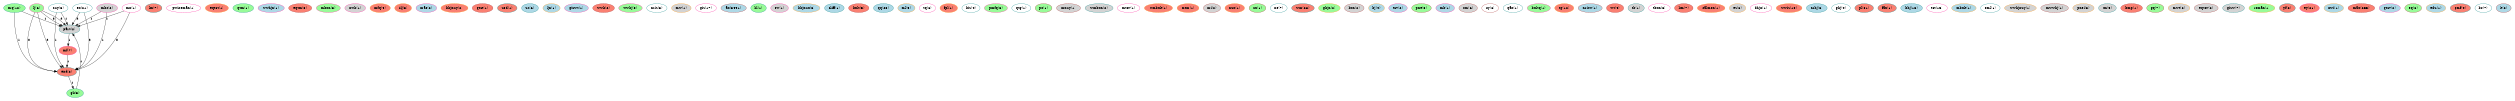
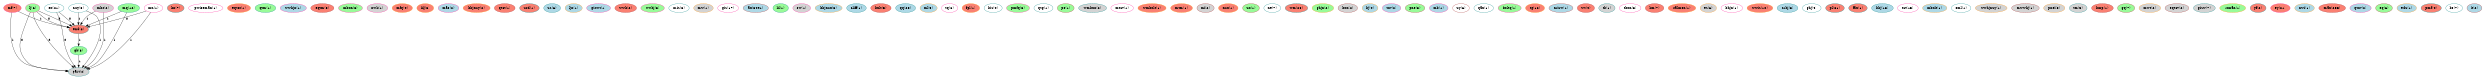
  digraph {
    node [color=teal fillcolor=salmon style=filled]
    n1 [color=deeppink fillcolor=palegreen label="lj(6)"]
    n2 [fillcolor=lightgrey label="part(2)"]
    n3 [label="end(2)"]
    n4 [fillcolor=palegreen label="gk(3)"]
    n5 [color=deeppink label="mf(7)"]
    n6 [label="kn(7)"]
    n7 [fillcolor=white label="ex(21)"]
    n8 [fillcolor=palegreen label="mq(12)"]
    n9 [color=deeppink fillcolor=white label="pwiseman(1)"]
    n10 [color=darkorange label="eqtct(1)"]
    n11 [fillcolor=palegreen label="qtm(1)"]
    n12 [color=deeppink fillcolor=lightblue label="wwhjn(1)"]
    n13 [color=brown label="eqtm(3)"]
    n14 [color=deeppink fillcolor=palegreen label="mbxn(3)"]
    n15 [fillcolor=white label="nuy(3)"]
    n16 [color=deeppink fillcolor=lightgrey label="nwk(1)"]
    n17 [color=darkorange label="mfq(4)"]
    n18 [color=darkorange label="klj(3)"]
    n19 [color=deeppink fillcolor=lightblue label="mas(2)"]
    n20 [color=deeppink fillcolor=white label="mn(1)"]
    n21 [color=deeppink fillcolor=lightgrey label="mbs(2)"]
    n22 [color=darkorange label="bhjnuy(2)"]
    n23 [color=brown label="qtct(1)"]
    n24 [label="usd(1)"]
    n25 [fillcolor=lightblue label="uz(6)"]
    n26 [color=darkorange fillcolor=lightblue label="ljn(1)"]
    n27 [color=deeppink fillcolor=lightblue label="gizwt(1)"]
    n28 [color=brown label="wwk(2)"]
    n29 [color=deeppink fillcolor=palegreen label="wwhj(3)"]
    n30 [fillcolor=white label="nriz(3)"]
    n31 [color=darkorange fillcolor=lightgrey label="mw(1)"]
    n32 [color=deeppink fillcolor=white label="giz(17)"]
    n33 [color=brown fillcolor=lightblue label="ax(3491)"]
    n34 [fillcolor=palegreen label="kl(1)"]
    n35 [color=deeppink fillcolor=lightgrey label="sw(1)"]
    n36 [color=darkorange fillcolor=lightblue label="bhjnux(3)"]
    n37 [fillcolor=lightblue label="cliff(1)"]
    n38 [color=brown label="bxlt(5)"]
    n39 [fillcolor=lightblue label="qq(23)"]
    n40 [color=darkorange fillcolor=lightblue label="ml(5)"]
    n41 [color=deeppink fillcolor=white label="tq(6)"]
    n42 [color=darkorange label="fpl(1)"]
    n43 [fillcolor=white label="biz(4)"]
    n44 [color=deeppink fillcolor=palegreen label="pmfq(3)"]
    n45 [fillcolor=white label="qtg(1)"]
    n46 [color=brown fillcolor=palegreen label="po(1)"]
-   n47 [color=brown fillcolor=lightgrey label="mnuy(1)"]
    n48 [fillcolor=lightgrey label="wmbxn(2)"]
    n49 [color=deeppink fillcolor=white label="mtcv(1)"]
    n50 [color=darkorange label="wmbxlt(1)"]
    n51 [color=darkorange label="mtm(1)"]
    n52 [color=brown fillcolor=lightgrey label="mi(2)"]
    n53 [color=darkorange label="nux(1)"]
    n54 [color=brown fillcolor=palegreen label="ux(1)"]
    n55 [fillcolor=white label="ne(7)"]
    n56 [label="wm(28)"]
    n57 [color=darkorange fillcolor=palegreen label="ghjn(2)"]
    n58 [color=brown fillcolor=lightgrey label="bxn(2)"]
    n59 [color=darkorange fillcolor=lightblue label="bj(4)"]
    n60 [color=deeppink fillcolor=lightblue label="tcv(2)"]
    n61 [color=brown fillcolor=palegreen label="pne(3)"]
    n62 [color=deeppink fillcolor=lightblue label="mb(1)"]
-   n63 [color=brown fillcolor=lightgrey label="om(6)"]
    n64 [color=brown fillcolor=white label="uy(6)"]
    n65 [fillcolor=white label="qax(1)"]
    n66 [color=deeppink fillcolor=palegreen label="bxltq(1)"]
    n67 [color=darkorange label="tg(12)"]
    n68 [color=brown fillcolor=lightblue label="nrizw(1)"]
    n69 [color=brown label="wt(4)"]
    n70 [fillcolor=lightgrey label="tb(1)"]
    n71 [color=deeppink fillcolor=white label="tbxn(3)"]
    n72 [color=brown label="km(7)"]
    n73 [color=darkorange label="salmon(1)"]
    n74 [color=darkorange fillcolor=lightgrey label="ez(6)"]
    n75 [color=deeppink fillcolor=white label="bhjn(1)"]
    n76 [color=darkorange label="wwiz(10)"]
    n77 [fillcolor=lightblue label="nrhj(3)"]
    n78 [fillcolor=white label="ghj(4)"]
    n79 [label="pl(81)"]
    n80 [label="fax(1)"]
    n81 [fillcolor=lightblue label="bhj(13)"]
    n82 [color=deeppink fillcolor=white label="tct(15)"]
    n83 [color=darkorange fillcolor=lightblue label="mbxlt(1)"]
    n84 [fillcolor=white label="oml(1)"]
    n85 [color=darkorange fillcolor=lightgrey label="wwhjnuy(1)"]
    n86 [color=brown fillcolor=lightgrey label="mwwhj(1)"]
    n87 [color=darkorange fillcolor=lightgrey label="pnei(3)"]
    n88 [fillcolor=lightgrey label="tm(5)"]
    n89 [color=brown label="bmp(1)"]
    n90 [color=brown fillcolor=palegreen label="gq(7)"]
    n91 [color=darkorange fillcolor=lightgrey label="mwt(2)"]
    n92 [color=brown fillcolor=lightgrey label="eqtcv(2)"]
    n93 [fillcolor=lightgrey label="gizw(7)"]
    n94 [color=darkorange fillcolor=palegreen label="roman(1)"]
    n95 [label="yf(2)"]
    n96 [color=deeppink label="ey(21)"]
    n97 [color=darkorange fillcolor=lightblue label="nwi(1)"]
    n98 [color=brown label="max(255)"]
    n99 [color=deeppink fillcolor=lightblue label="qtcv(2)"]
    n100 [color=brown fillcolor=palegreen label="eq(6)"]
    n101 [color=darkorange fillcolor=lightblue label="edu(1)"]
    n102 [label="pmf(4)"]
    n103 [fillcolor=white label="bs(7)"]
    n104 [color=brown fillcolor=lightblue label="lt(2)"]
    n1 -> n2 [label=2]
    n1 -> n2 [label=2]
    n1 -> n3 [label=2]
    n1 -> n3 [label=2]
    n3 -> n4 [label=1]
    n4 -> n2 [label=1]
-   n2 -> n5 [label=1]
+   n5 -> n2 [label=1]
    n5 -> n3 [label=1]
    n7 -> n2 [label=2]
    n7 -> n3 [label=2]
    n8 -> n2 [label=1]
    n8 -> n3 [label=1]
    n15 -> n2 [label=1]
    n15 -> n3 [label=1]
    n20 -> n2 [label=1]
    n20 -> n3 [label=2]
    n21 -> n2 [label=1]
    n21 -> n3 [label=1]
  }
